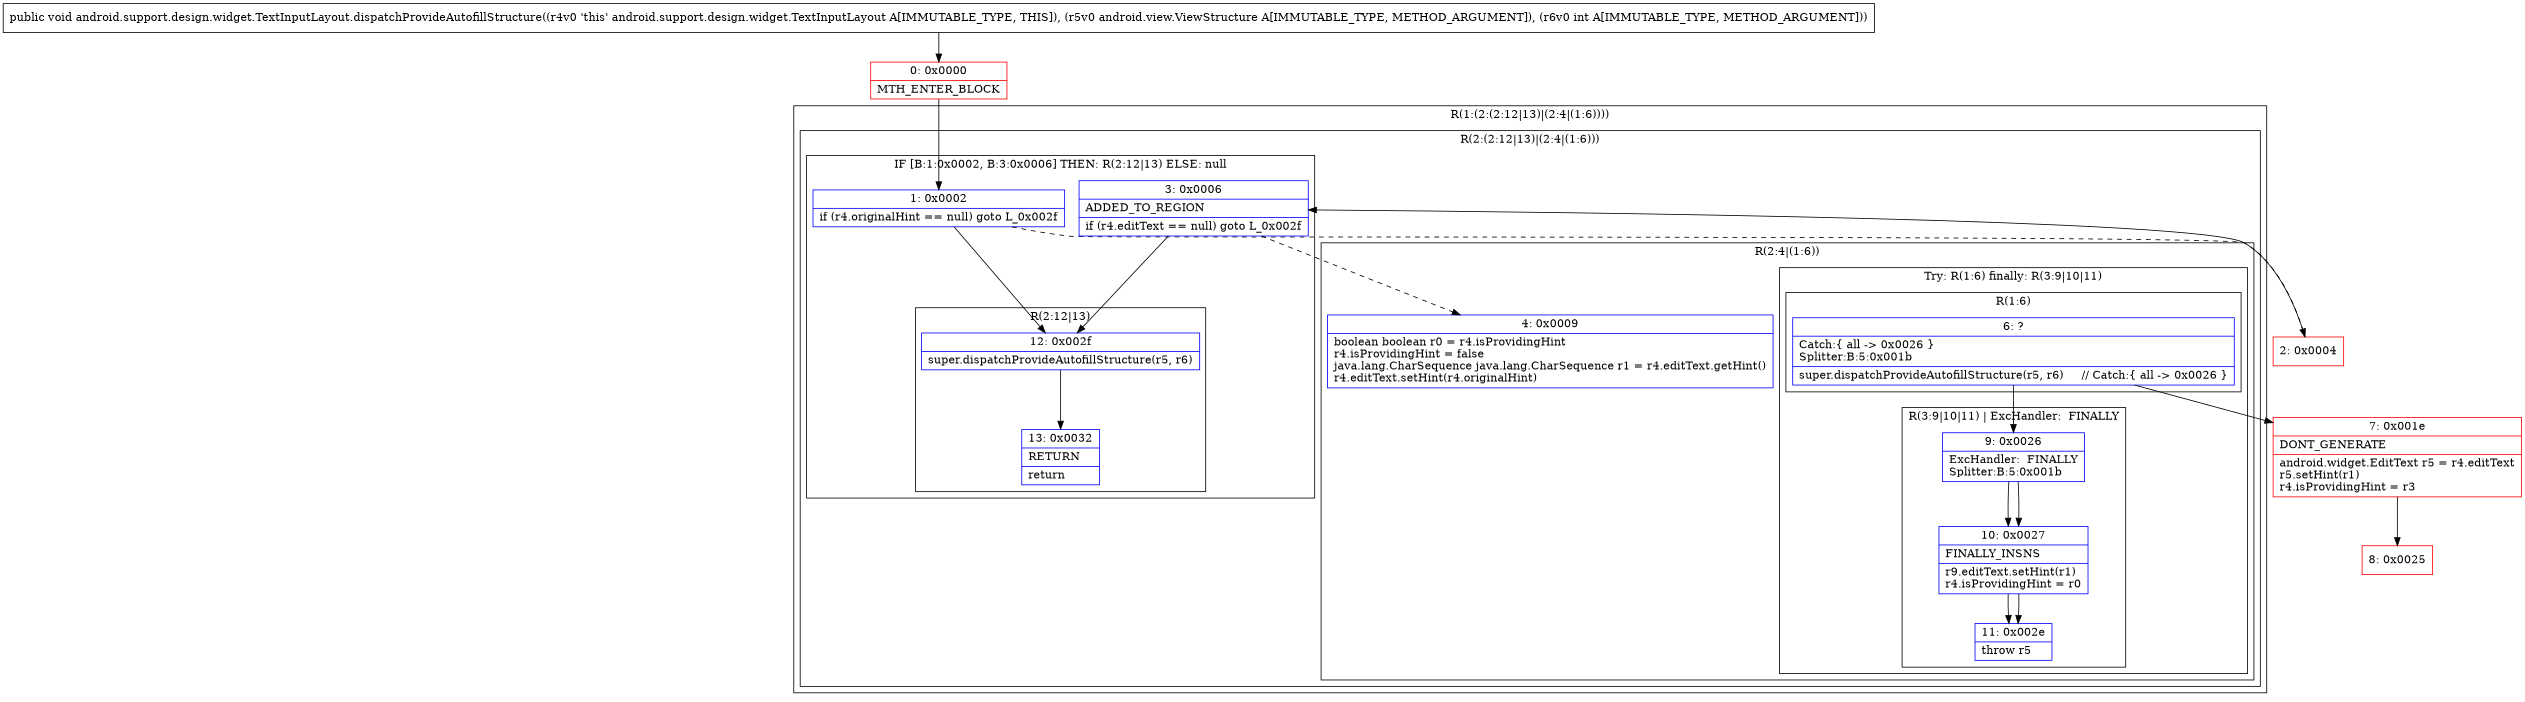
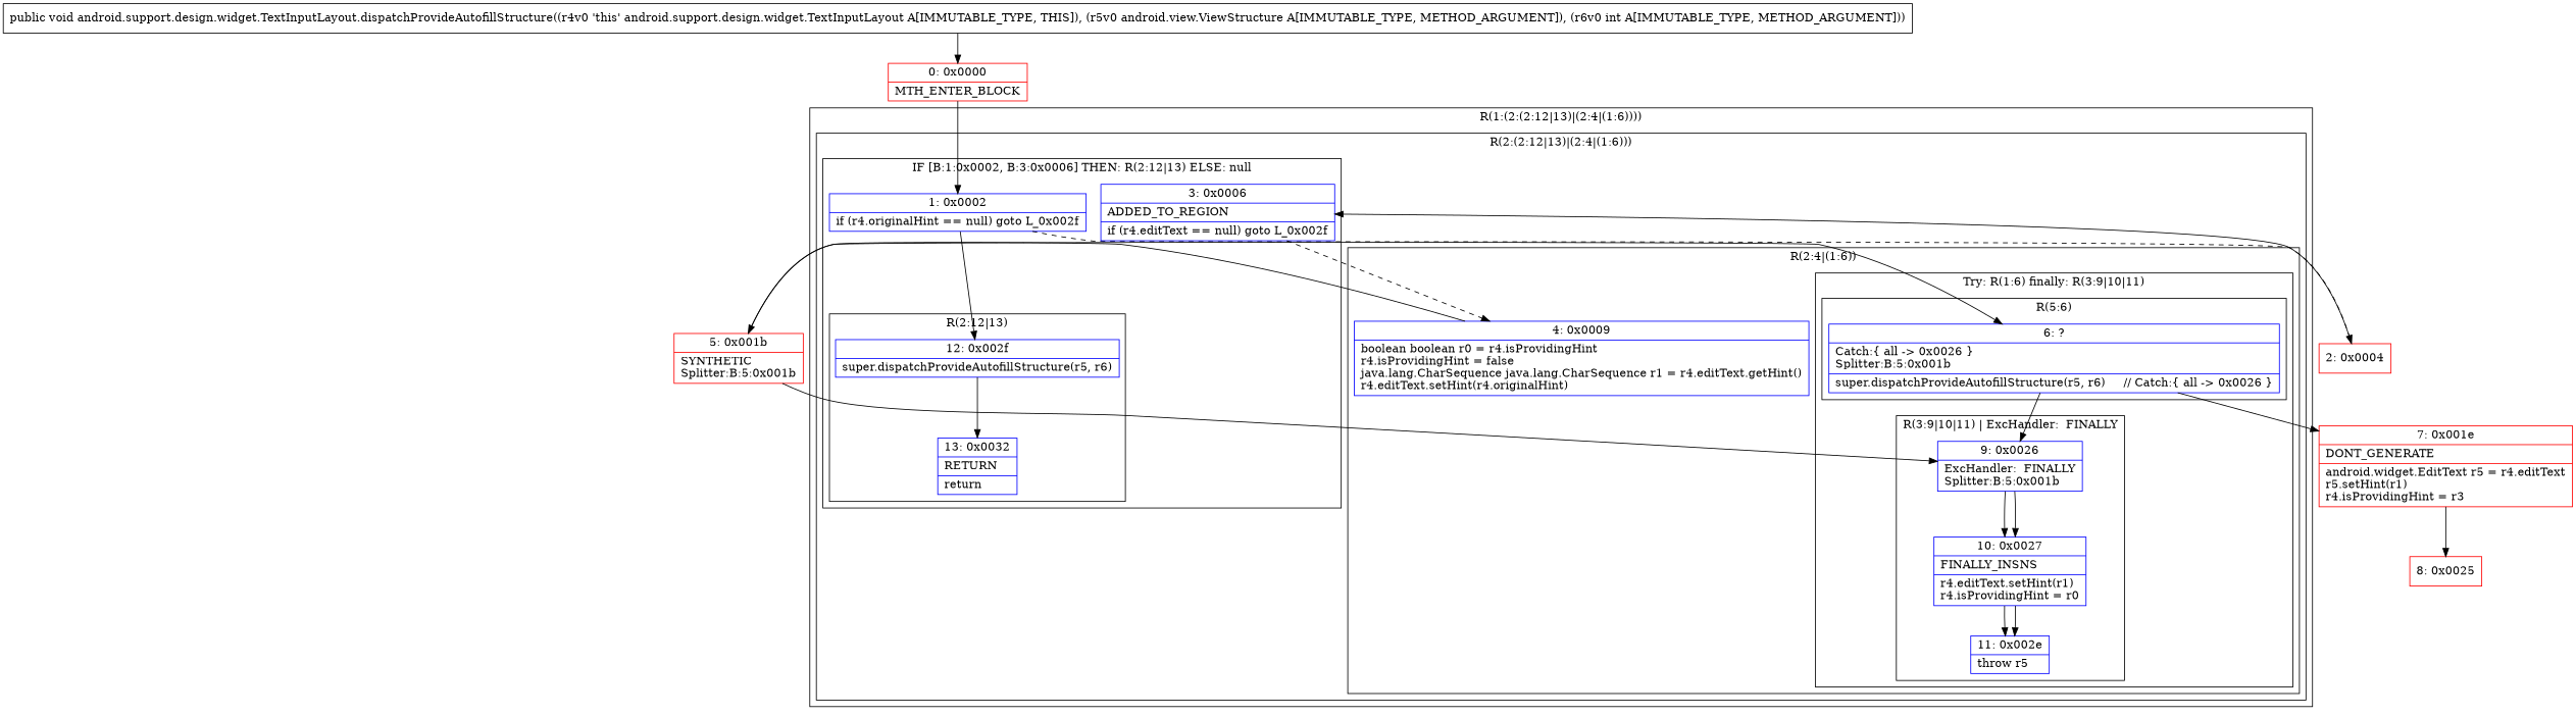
  digraph {
    node [color=blue shape=record]
    n1 [label="{12\:\ 0x002f|super.dispatchProvideAutofillStructure(r5, r6)\l}"]
    n2 [label="{13\:\ 0x0032|RETURN\l|return\l}"]
    n3 [label="{1\:\ 0x0002|if (r4.originalHint == null) goto L_0x002f\l}"]
    n4 [label="{3\:\ 0x0006|ADDED_TO_REGION\l|if (r4.editText == null) goto L_0x002f\l}"]
    n5 [label="{6\:\ ?|Catch:\{ all \-\> 0x0026 \}\lSplitter:B:5:0x001b\l|super.dispatchProvideAutofillStructure(r5, r6)     \/\/ Catch:\{ all \-\> 0x0026 \}\l}"]
    n6 [label="{9\:\ 0x0026|ExcHandler:  FINALLY\lSplitter:B:5:0x001b\l}"]
-   n7 [label="{10\:\ 0x0027|FINALLY_INSNS\l|r9.editText.setHint(r1)\lr4.isProvidingHint = r0\l}"]
+   n7 [label="{10\:\ 0x0027|FINALLY_INSNS\l|r4.editText.setHint(r1)\lr4.isProvidingHint = r0\l}"]
    n8 [label="{11\:\ 0x002e|throw r5\l}"]
    n9 [label="{4\:\ 0x0009|boolean boolean r0 = r4.isProvidingHint\lr4.isProvidingHint = false\ljava.lang.CharSequence java.lang.CharSequence r1 = r4.editText.getHint()\lr4.editText.setHint(r4.originalHint)\l}"]
    n10 [color=red label="{2\:\ 0x0004}"]
    n11 [color=red label="{7\:\ 0x001e|DONT_GENERATE\l|android.widget.EditText r5 = r4.editText\lr5.setHint(r1)\lr4.isProvidingHint = r3\l}"]
+   n12 [color=red label="{5\:\ 0x001b|SYNTHETIC\lSplitter:B:5:0x001b\l}"]
    n13 [color=red label="{8\:\ 0x0025}"]
    n14 [color=red label="{0\:\ 0x0000|MTH_ENTER_BLOCK\l}"]
    n15 [label="{public void android.support.design.widget.TextInputLayout.dispatchProvideAutofillStructure((r4v0 'this' android.support.design.widget.TextInputLayout A[IMMUTABLE_TYPE, THIS]), (r5v0 android.view.ViewStructure A[IMMUTABLE_TYPE, METHOD_ARGUMENT]), (r6v0 int A[IMMUTABLE_TYPE, METHOD_ARGUMENT])) }" color=""]
    subgraph cluster_1 {
      label="R(1:(2:(2:12|13)|(2:4|(1:6))))"
      subgraph cluster_2 {
        label="R(2:(2:12|13)|(2:4|(1:6)))"
        subgraph cluster_3 {
          label="IF [B:1:0x0002, B:3:0x0006] THEN: R(2:12|13) ELSE: null"
          n3
          n4
          subgraph cluster_4 {
            label="R(2:12|13)"
            n1
            n2
          }
        }
        subgraph cluster_5 {
          label="R(2:4|(1:6))"
          n9
          subgraph cluster_6 {
            label="Try: R(1:6) finally: R(3:9|10|11)"
            subgraph cluster_7 {
-             label="R(1:6)"
+             label="R(5:6)"
              n5
            }
            subgraph cluster_8 {
              label="R(3:9|10|11) | ExcHandler:  FINALLY\l"
              n6
              n7
              n8
            }
          }
        }
      }
    }
    subgraph cluster_9 {
      label="R(3:9|10|11) | ExcHandler:  FINALLY\l"
    }
    n1 -> n2
    n3 -> n1
    n3 -> n10 [style=dashed]
-   n4 -> n1
    n4 -> n9 [style=dashed]
    n5 -> n6
    n5 -> n11
    n6 -> n7
    n6 -> n7
    n7 -> n8
    n7 -> n8
+   n9 -> n12
    n10 -> n4
    n11 -> n13
+   n12 -> n5
+   n12 -> n6
    n14 -> n3
    n15 -> n14
  }
